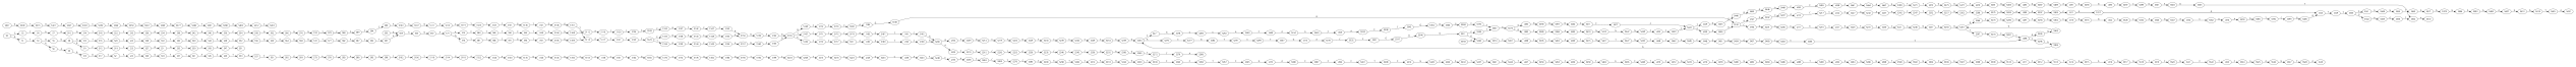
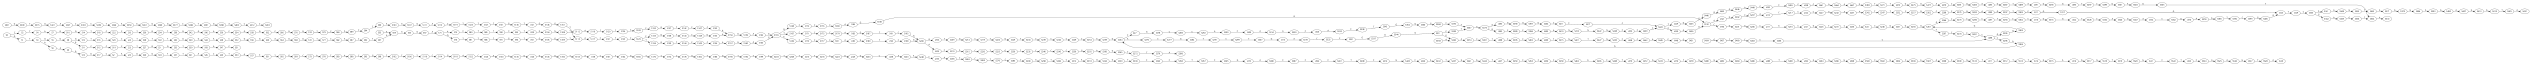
  strict digraph {
    fontname="Open Sans"
    rankdir=LR
    node [fontname="Open Sans"]
    edge [fontname="Open Sans"]
    S0
    S1
    S2
    S3
    S4
    S5
    S6
    S7
    S8
    S9
    S10
    S11
    S12
    S13
    S14
    S15
    S16
    S17
    S18
    S19
    S20
    S21
    S22
    S23
    S24
    S25
    S26
    S27
    S28
    S29
    S30
    S31
    S32
    S33
    S34
    S35
    S36
    S37
    S38
    S39
    S40
    S41
    S42
    S43
    S44
    S45
    S46
    S47
    S48
    S49
    S50
    S51
    S52
    S53
    S54
    S56
    S57
    S58
    S55
    S59
    S60
    S61
    S62
    S63
    S64
    S65
    S66
    S67
    S68
    S69
    S70
    S71
    S72
    S73
    S74
    S75
    S76
    S77
    S78
    S79
    S80
    S81
    S82
    S83
    S84
    S85
    S86
    S87
    S88
    S89
    S90
    S91
    S92
    S93
    S94
    S95
    S96
    S97
    S98
    S99
    S100
    S101
    S102
    S103
    S104
    S105
    S106
    S107
    S108
    S109
    S110
    S111
    S112
    S113
    S114
    S115
    S116
    S117
    S118
    S119
    S120
    S121
    S122
    S123
    S124
    S125
    S126
    S127
    S128
    S129
    S130
    S131
    S132
    S133
    S134
    S135
    S136
    S137
    S138
    S139
    S140
    S141
    S142
    S143
    S144
    S145
    S146
    S147
    S148
    S149
    S150
    S151
    S152
    S153
    S154
    S155
    S156
    S157
    S158
    S159
    S160
    S161
    S162
    S163
    S164
    S165
    S166
    S167
    S168
    S169
    S170
    S171
    S172
    S173
    S174
    S175
    S176
    S177
    S178
    S179
    S180
    S181
    S182
    S183
    S184
    S185
    S186
    S187
    S188
    S189
    S190
    S191
    S192
    S193
    S194
    S195
    S196
    S197
    S198
    S199
    S200
    S201
    S202
    S203
    S204
    S205
    S206
    S207
    S208
    S209
    S210
    S211
    S212
    S213
    S214
    S215
    S216
    S217
    S218
    S219
    S220
    S221
    S222
    S223
    S224
    S225
    S226
    S227
    S228
    S229
    S230
    S231
    S232
    S233
    S234
    S235
    S236
    S237
    S238
    S239
    S240
    S241
    S242
    S243
    S244
    S245
    S246
    S247
    S248
    S249
    S250
    S251
    S252
    S253
    S254
    S255
    S256
    S257
    S258
    S259
    S260
    S261
    S262
    S263
    S264
    S265
    S266
    S267
    S268
    S269
    S270
    S271
    S272
    S273
    S274
    S275
    S276
    S277
    S278
    S279
    S280
    S281
    S282
    S283
    S284
    S285
    S286
    S287
    S288
    S289
    S290
    S291
    S292
    S294
    S295
    S296
    S297
    S298
    S299
    S300
    S302
    S303
    S304
    S305
    S306
    S307
    S308
    S301
    S309
    S310
    S311
    S312
    S313
    S314
    S315
    S316
    S317
    S318
    S319
    S320
    S321
    S322
    S323
    S324
    S325
    S326
    S327
    S328
    S329
    S330
    S331
    S332
    S333
    S334
    S335
    S336
    S337
    S338
    S339
    S340
    S341
    S342
    S343
    S344
    S345
    S346
    S347
    S348
    S349
    S350
    S351
    S352
    S353
    S354
    S355
    S356
    S357
    S359
    S366
    S360
    S361
    S362
    S363
    S364
    S365
    S358
    S367
    S368
    S369
    S370
    S371
    S372
    S373
    S374
    S375
    S376
    S377
    S378
    S379
    S380
    S381
    S382
    S383
    S384
    S385
    S386
    S387
    S388
    S389
    S390
    S391
    S392
    S393
    S394
    S395
    S396
    S397
    S398
    S399
    S400
    S401
    S402
    S403
    S404
    S405
    S406
    S407
    S408
    S409
    S410
    S411
    S412
    S413
    S414
    S415
    S416
    S417
    S418
    S419
    S420
    S421
    S422
    S423
    S425
    S426
    S427
    S428
    S429
    S430
    S431
    S432
    S433
    S434
    S435
    S436
    S437
    S438
    S439
    S440
    S441
    S442
    S443
    S444
    S445
    S446
    S447
    S448
    S449
    S450
    S451
    S452
    S453
    S454
    S455
    S456
    S457
    S458
    S459
    S460
    S461
    S462
    S463
    S464
    S465
    S466
    S467
    S468
    S469
    S470
    S471
    S472
    S473
    S474
    S475
    S476
    S477
    S478
    S479
    S480
    S481
    S482
    S483
    S484
    S485
    S486
    S487
    S488
    S489
    S490
    S491
    S492
    S493
    S494
    S495
    S496
    S497
    S498
    S499
    S500
    S501
    S502
    S503
    S504
    S505
    S506
    S507
    S508
    S509
    S510
    S511
    S512
    S513
    S514
    S515
    S516
    S517
    S518
    S519
    S520
    S521
    S522
    S523
    S524
    S525
    S526
    S527
    S528
    S529
    S0 -> S1 [label=G]
    S0 -> S2 [label=C]
    S1 -> S3 [label=T]
    S2 -> S4 [label=T]
    S3 -> S5 [label=G]
    S3 -> S6 [label=A]
    S4 -> S7 [label=A]
    S5 -> S8 [label=G]
    S6 -> S9 [label=A]
    S7 -> S10 [label=G]
    S8 -> S11 [label=A]
    S8 -> S12 [label=G]
    S9 -> S13 [label=A]
    S10 -> S14 [label=G]
    S11 -> S15 [label=C]
    S12 -> S16 [label=T]
    S13 -> S17 [label=G]
    S14 -> S18 [label=T]
    S15 -> S19 [label=C]
    S16 -> S20 [label=T]
    S17 -> S21 [label=C]
    S18 -> S22 [label=C]
    S19 -> S23 [label=C]
    S20 -> S24 [label=C]
    S21 -> S25 [label=A]
    S22 -> S26 [label=C]
    S23 -> S27 [label=T]
    S24 -> S28 [label=T]
    S25 -> S29 [label=G]
    S26 -> S30 [label=T]
    S27 -> S31 [label=G]
    S28 -> S32 [label=T]
    S29 -> S33 [label=G]
    S30 -> S34 [label=G]
    S31 -> S35 [label=G]
    S32 -> S36 [label=T]
    S33 -> S37 [label=T]
    S34 -> S38 [label=T]
    S35 -> S39 [label=T]
    S36 -> S40 [label=G]
    S37 -> S41 [label=T]
    S38 -> S42 [label=G]
    S39 -> S43 [label=C]
    S40 -> S44 [label=G]
    S41 -> S45 [label=A]
    S42 -> S46 [label=G]
    S43 -> S47 [label=A]
    S44 -> S48 [label=A]
    S45 -> S49 [label=C]
    S46 -> S50 [label=A]
    S47 -> S51 [label=C]
    S48 -> S52 [label=C]
    S49 -> S53 [label=T]
    S50 -> S54 [label=C]
    S52 -> S56 [label=G]
    S53 -> S57 [label=A]
    S54 -> S58 [label=G]
    S56 -> S60 [label=G]
    S57 -> S61 [label=C]
    S58 -> S62 [label=G]
    S55 -> S59 [label=A]
    S59 -> S63 [label=A]
    S60 -> S64 [label=A]
    S61 -> S65 [label=T]
    S62 -> S66 [label=C]
    S63 -> S67 [label=G]
    S64 -> S68 [label=G]
    S65 -> S69 [label=G]
    S66 -> S70 [label=G]
    S67 -> S71 [label=A]
    S68 -> S72 [label=G]
    S69 -> S73 [label=C]
    S70 -> S74 [label=G]
    S71 -> S75 [label=A]
    S71 -> S76 [label=G]
    S72 -> S77 [label=T]
    S73 -> S78 [label=A]
    S74 -> S79 [label=T]
    S75 -> S80 [label=C]
    S76 -> S81 [label=T]
    S77 -> S82 [label=C]
    S78 -> S83 [label=T]
    S79 -> S84 [label=C]
    S80 -> S85 [label=T]
    S81 -> S86 [label=T]
    S82 -> S87 [label=A]
    S83 -> S88 [label=A]
    S84 -> S89 [label=A]
    S85 -> S90 [label=T]
    S86 -> S91 [label=T]
    S87 -> S92 [label=C]
    S88 -> S93 [label=C]
    S89 -> S94 [label=C]
    S90 -> S95 [label=C]
    S91 -> S96 [label=G]
    S92 -> S97 [label=T]
    S93 -> S98 [label=G]
    S94 -> S99 [label=C]
    S95 -> S100 [label=T]
    S96 -> S101 [label=T]
    S97 -> S59 [label=A]
    S98 -> S102 [label=T]
    S99 -> S103 [label=A]
    S100 -> S104 [label=G]
    S101 -> S105 [label=G]
    S102 -> S106 [label=T]
    S103 -> S107 [label=A]
    S104 -> S108 [label=G]
    S105 -> S109 [label=G]
    S106 -> S110 [label=T]
    S107 -> S111 [label=G]
    S108 -> S112 [label=T]
    S109 -> S113 [label=T]
    S110 -> S114 [label=C]
    S111 -> S115 [label=A]
    S112 -> S116 [label=A]
    S113 -> S117 [label=A]
    S114 -> S118 [label=G]
    S115 -> S119 [label=C]
    S116 -> S120 [label=T]
    S117 -> S121 [label=C]
    S118 -> S122 [label=A]
    S119 -> S123 [label=T]
    S120 -> S124 [label=T]
    S121 -> S125 [label=T]
    S122 -> S126 [label=C]
    S123 -> S127 [label=T]
    S124 -> S128 [label=C]
    S125 -> S129 [label=C]
    S126 -> S130 [label=A]
    S127 -> S131 [label=T]
    S128 -> S132 [label=C]
    S129 -> S133 [label=C]
    S129 -> S134 [label=T]
    S130 -> S135 [label=C]
    S131 -> S136 [label=G]
    S132 -> S137 [label=G]
    S133 -> S138 [label=G]
    S134 -> S139 [label=G]
    S135 -> S140 [label=G]
    S136 -> S141 [label=T]
    S137 -> S142 [label=T]
    S138 -> S143 [label=T]
    S139 -> S144 [label=T]
    S140 -> S145 [label=G]
    S141 -> S146 [label=G]
    S142 -> S147 [label=C]
    S143 -> S148 [label=C]
    S144 -> S149 [label=C]
    S145 -> S150 [label=G]
    S146 -> S151 [label=G]
    S147 -> S152 [label=C]
    S148 -> S153 [label=G]
    S149 -> S154 [label=C]
    S150 -> S155 [label=T]
    S151 -> S113 [label=T]
    S152 -> S156 [label=A]
    S153 -> S156 [label=A]
    S154 -> S157 [label=A]
    S155 -> S158 [label=A]
    S156 -> S159 [label=G]
    S157 -> S160 [label=G]
    S158 -> S161 [label=C]
    S159 -> S162 [label=A]
    S160 -> S163 [label=A]
    S161 -> S164 [label=T]
    S162 -> S165 [label=G]
    S163 -> S165 [label=G]
    S164 -> S166 [label=G]
    S165 -> S167 [label=T]
    S165 -> S168 [label=G]
    S165 -> S169 [label=A]
    S166 -> S170 [label=T]
    S167 -> S171 [label=C]
    S168 -> S172 [label=C]
    S169 -> S173 [label=C]
    S170 -> S174 [label=C]
    S171 -> S175 [label=C]
    S172 -> S176 [label=C]
    S173 -> S177 [label=C]
    S174 -> S178 [label=C]
    S175 -> S179 [label=C]
    S176 -> S180 [label=C]
    S177 -> S181 [label=C]
    S178 -> S182 [label=G]
    S179 -> S183 [label=A]
    S180 -> S184 [label=A]
    S181 -> S185 [label=A]
    S182 -> S186 [label=T]
    S183 -> S187 [label=G]
    S184 -> S188 [label=G]
    S185 -> S189 [label=G]
    S186 -> S190 [label=G]
    S187 -> S191 [label=T]
    S188 -> S192 [label=G]
    S189 -> S193 [label=T]
    S190 -> S194 [label=T]
    S191 -> S195 [label=C]
    S192 -> S196 [label=C]
    S192 -> S197 [label=A]
    S193 -> S198 [label=C]
    S194 -> S199 [label=T]
    S195 -> S200 [label=G]
    S196 -> S201 [label=G]
    S197 -> S202 [label=G]
    S198 -> S200 [label=G]
    S199 -> S203 [label=C]
    S200 -> S204 [label=G]
    S200 -> S205 [label=A]
    S201 -> S206 [label=A]
    S202 -> S207 [label=C]
    S203 -> S208 [label=T]
    S204 -> S209 [label=T]
    S205 -> S210 [label=C]
    S206 -> S211 [label=C]
    S207 -> S212 [label=A]
    S208 -> S213 [label=T]
    S209 -> S214 [label=G]
    S210 -> S215 [label=A]
    S211 -> S216 [label=A]
    S212 -> S217 [label=C]
    S213 -> S218 [label=T]
    S214 -> S219 [label=C]
    S215 -> S220 [label=C]
    S216 -> S221 [label=C]
    S217 -> S222 [label=C]
    S218 -> S223 [label=C]
    S219 -> S224 [label=T]
    S220 -> S225 [label=T]
    S221 -> S226 [label=G]
    S222 -> S227 [label=C]
    S223 -> S228 [label=G]
    S224 -> S229 [label=G]
    S225 -> S230 [label=G]
    S226 -> S231 [label=T]
    S227 -> S232 [label=A]
    S228 -> S233 [label=G]
    S229 -> S234 [label=T]
    S230 -> S235 [label=T]
    S231 -> S236 [label=C]
    S232 -> S237 [label=A]
    S233 -> S238 [label=C]
    S234 -> S239 [label=C]
    S235 -> S240 [label=C]
    S236 -> S241 [label=C]
    S237 -> S242 [label=A]
    S238 -> S243 [label=A]
    S239 -> S244 [label=C]
    S240 -> S245 [label=C]
    S241 -> S246 [label=C]
    S242 -> S247 [label=T]
    S243 -> S248 [label=A]
    S244 -> S249 [label=C]
    S245 -> S250 [label=C]
    S246 -> S251 [label=G]
    S247 -> S252 [label=T]
    S248 -> S253 [label=C]
    S249 -> S254 [label=C]
    S250 -> S255 [label=G]
    S251 -> S256 [label=G]
    S252 -> S257 [label=C]
    S253 -> S258 [label=A]
    S254 -> S259 [label=A]
    S255 -> S260 [label=A]
    S256 -> S261 [label=G]
    S257 -> S262 [label=G]
    S258 -> S263 [label=C]
    S259 -> S264 [label=G]
    S260 -> S265 [label=G]
    S261 -> S266 [label=G]
    S261 -> S267 [label=T]
    S262 -> S268 [label=C]
    S263 -> S269 [label=C]
    S264 -> S270 [label=A]
    S264 -> S271 [label=C]
    S265 -> S272 [label=C]
    S266 -> S273 [label=C]
    S267 -> S274 [label=C]
    S268 -> S275 [label=C]
    S269 -> S276 [label=T]
    S270 -> S277 [label=C]
    S271 -> S278 [label=G]
    S272 -> S279 [label=T]
    S273 -> S280 [label=C]
    S274 -> S281 [label=C]
    S275 -> S282 [label=G]
    S276 -> S283 [label=C]
    S277 -> S284 [label=G]
    S278 -> S285 [label=C]
    S279 -> S286 [label=A]
    S280 -> S287 [label=C]
    S281 -> S288 [label=C]
    S282 -> S289 [label=A]
    S283 -> S290 [label=C]
    S284 -> S291 [label=T]
    S285 -> S292 [label=C]
    S287 -> S294 [label=T]
    S288 -> S295 [label=G]
    S288 -> S296 [label=C]
    S289 -> S297 [label=G]
    S290 -> S298 [label=A]
    S291 -> S299 [label=C]
    S292 -> S300 [label=A]
    S294 -> S302 [label=C]
    S295 -> S303 [label=G]
    S296 -> S304 [label=A]
    S297 -> S305 [label=T]
    S298 -> S306 [label=T]
    S299 -> S307 [label=T]
    S300 -> S308 [label=C]
    S302 -> S310 [label=C]
    S303 -> S261 [label=G]
    S304 -> S264 [label=G]
    S305 -> S311 [label=C]
    S306 -> S312 [label=C]
    S307 -> S313 [label=G]
    S308 -> S314 [label=A]
    S301 -> S309 [label=G]
    S309 -> S315 [label=T]
    S310 -> S316 [label=G]
    S311 -> S317 [label=G]
    S312 -> S318 [label=A]
    S313 -> S319 [label=A]
    S314 -> S320 [label=A]
    S315 -> S321 [label=G]
    S316 -> S322 [label=G]
    S317 -> S323 [label=G]
    S318 -> S324 [label=G]
    S319 -> S325 [label=C]
    S320 -> S326 [label=C]
    S321 -> S327 [label=A]
    S322 -> S328 [label=T]
    S323 -> S329 [label=T]
    S324 -> S330 [label=G]
    S325 -> S331 [label=C]
    S326 -> S332 [label=A]
    S327 -> S333 [label=C]
    S328 -> S334 [label=C]
    S329 -> S335 [label=C]
    S330 -> S336 [label=T]
    S331 -> S337 [label=G]
    S332 -> S338 [label=C]
    S333 -> S339 [label=C]
    S334 -> S340 [label=A]
    S335 -> S341 [label=A]
    S335 -> S342 [label=G]
    S336 -> S343 [label=C]
    S337 -> S344 [label=G]
    S338 -> S345 [label=C]
    S339 -> S346 [label=T]
    S340 -> S347 [label=G]
    S341 -> S348 [label=A]
    S342 -> S349 [label=A]
    S343 -> S350 [label=C]
    S344 -> S351 [label=G]
    S345 -> S352 [label=G]
    S346 -> S353 [label=A]
    S347 -> S354 [label=A]
    S348 -> S355 [label=G]
    S349 -> S356 [label=G]
    S350 -> S357 [label=T]
    S351 -> S359 [label=C]
    S351 -> S366 [label=G]
    S352 -> S360 [label=G]
    S353 -> S361 [label=A]
    S354 -> S362 [label=C]
    S355 -> S363 [label=T]
    S356 -> S364 [label=T]
    S357 -> S365 [label=C]
    S359 -> S367 [label=T]
    S366 -> S374 [label=A]
    S360 -> S368 [label=G]
    S361 -> S369 [label=G]
    S362 -> S370 [label=G]
    S363 -> S371 [label=A]
    S364 -> S372 [label=A]
    S365 -> S373 [label=G]
    S358 -> S366 [label=A]
    S367 -> S375 [label=A]
    S368 -> S376 [label=C]
    S369 -> S377 [label=G]
    S370 -> S378 [label=A]
    S371 -> S379 [label=G]
    S373 -> S380 [label=A]
    S374 -> S381 [label=C]
    S375 -> S382 [label=G]
    S375 -> S383 [label=A]
    S376 -> S367 [label=T]
    S377 -> S384 [label=C]
    S378 -> S385 [label=G]
    S379 -> S386 [label=G]
    S380 -> S387 [label=C]
    S381 -> S388 [label=T]
    S382 -> S389 [label=C]
    S383 -> S390 [label=G]
    S384 -> S391 [label=T]
    S385 -> S392 [label=T]
    S386 -> S393 [label=A]
    S387 -> S394 [label=C]
    S388 -> S395 [label=C]
    S389 -> S396 [label=C]
    S390 -> S397 [label=G]
    S391 -> S398 [label=G]
    S392 -> S399 [label=C]
    S393 -> S400 [label=G]
    S394 -> S401 [label=C]
    S395 -> S402 [label=C]
    S396 -> S403 [label=A]
    S397 -> S404 [label=G]
    S398 -> S405 [label=A]
    S399 -> S406 [label=G]
    S400 -> S407 [label=A]
    S401 -> S408 [label=T]
    S402 -> S409 [label=A]
    S403 -> S410 [label=A]
    S404 -> S411 [label=C]
    S405 -> S412 [label=C]
    S406 -> S323 [label=G]
    S407 -> S413 [label=G]
    S408 -> S414 [label=C]
    S409 -> S415 [label=T]
    S410 -> S416 [label=G]
    S411 -> S417 [label=C]
    S412 -> S418 [label=C]
    S413 -> S419 [label=G]
    S414 -> S420 [label=G]
    S415 -> S421 [label=G]
    S416 -> S422 [label=G]
    S417 -> S423 [label=C]
    S419 -> S425 [label=T]
    S420 -> S426 [label=C]
    S421 -> S427 [label=T]
    S422 -> S428 [label=G]
    S423 -> S429 [label=T]
    S423 -> S430 [label=A]
    S425 -> S431 [label=A]
    S426 -> S432 [label=A]
    S427 -> S433 [label=G]
    S428 -> S434 [label=C]
    S429 -> S435 [label=G]
    S430 -> S436 [label=G]
    S432 -> S437 [label=T]
    S433 -> S438 [label=C]
    S434 -> S439 [label=C]
    S435 -> S440 [label=G]
    S436 -> S192 [label=G]
    S437 -> S441 [label=G]
    S438 -> S442 [label=C]
    S439 -> S423 [label=C]
    S440 -> S443 [label=G]
    S441 -> S444 [label=G]
    S442 -> S445 [label=A]
    S443 -> S446 [label=G]
    S444 -> S447 [label=T]
    S445 -> S448 [label=C]
    S446 -> S449 [label=A]
    S447 -> S450 [label=C]
    S448 -> S451 [label=G]
    S449 -> S452 [label=C]
    S450 -> S453 [label=C]
-   S451 -> S454 [label=G]
    S452 -> S455 [label=C]
    S453 -> S456 [label=C]
    S454 -> S457 [label=G]
    S455 -> S458 [label=C]
    S456 -> S459 [label=C]
    S457 -> S460 [label=T]
    S458 -> S461 [label=C]
    S459 -> S462 [label=T]
    S460 -> S463 [label=C]
    S461 -> S464 [label=A]
    S462 -> S465 [label=A]
    S463 -> S466 [label=C]
    S464 -> S467 [label=A]
    S465 -> S468 [label=C]
    S466 -> S288 [label=C]
    S467 -> S469 [label=G]
    S468 -> S470 [label=T]
    S469 -> S471 [label=T]
    S470 -> S472 [label=C]
    S471 -> S473 [label=T]
    S472 -> S474 [label=G]
    S473 -> S475 [label=G]
    S474 -> S476 [label=T]
    S475 -> S477 [label=G]
    S476 -> S478 [label=T]
    S477 -> S479 [label=A]
    S478 -> S480 [label=G]
    S479 -> S481 [label=C]
    S480 -> S482 [label=G]
    S481 -> S483 [label=G]
    S482 -> S484 [label=A]
    S483 -> S485 [label=A]
    S484 -> S486 [label=C]
    S485 -> S487 [label=G]
    S486 -> S488 [label=C]
    S487 -> S489 [label=T]
    S488 -> S490 [label=T]
    S489 -> S491 [label=A]
    S490 -> S492 [label=G]
    S491 -> S493 [label=G]
    S492 -> S494 [label=G]
    S493 -> S495 [label=G]
    S494 -> S496 [label=G]
    S495 -> S497 [label=T]
    S496 -> S498 [label=G]
    S497 -> S499 [label=C]
    S498 -> S500 [label=T]
    S499 -> S501 [label=G]
    S500 -> S502 [label=C]
    S501 -> S503 [label=A]
    S502 -> S504 [label=G]
    S503 -> S505 [label=G]
    S504 -> S506 [label=C]
    S505 -> S364 [label=T]
    S506 -> S507 [label=A]
    S507 -> S508 [label=A]
    S508 -> S509 [label=C]
    S509 -> S510 [label=G]
    S510 -> S511 [label=T]
    S511 -> S512 [label=C]
    S512 -> S513 [label=T]
    S513 -> S514 [label=T]
    S514 -> S515 [label=G]
    S515 -> S516 [label=A]
    S516 -> S517 [label=G]
    S517 -> S518 [label=G]
    S518 -> S519 [label=T]
    S519 -> S520 [label=C]
    S520 -> S521 [label=G]
    S521 -> S522 [label=C]
    S522 -> S523 [label=T]
    S523 -> S524 [label=C]
    S524 -> S525 [label=A]
    S525 -> S526 [label=A]
    S526 -> S527 [label=G]
    S527 -> S528 [label=T]
    S528 -> S529 [label=A]
  }
